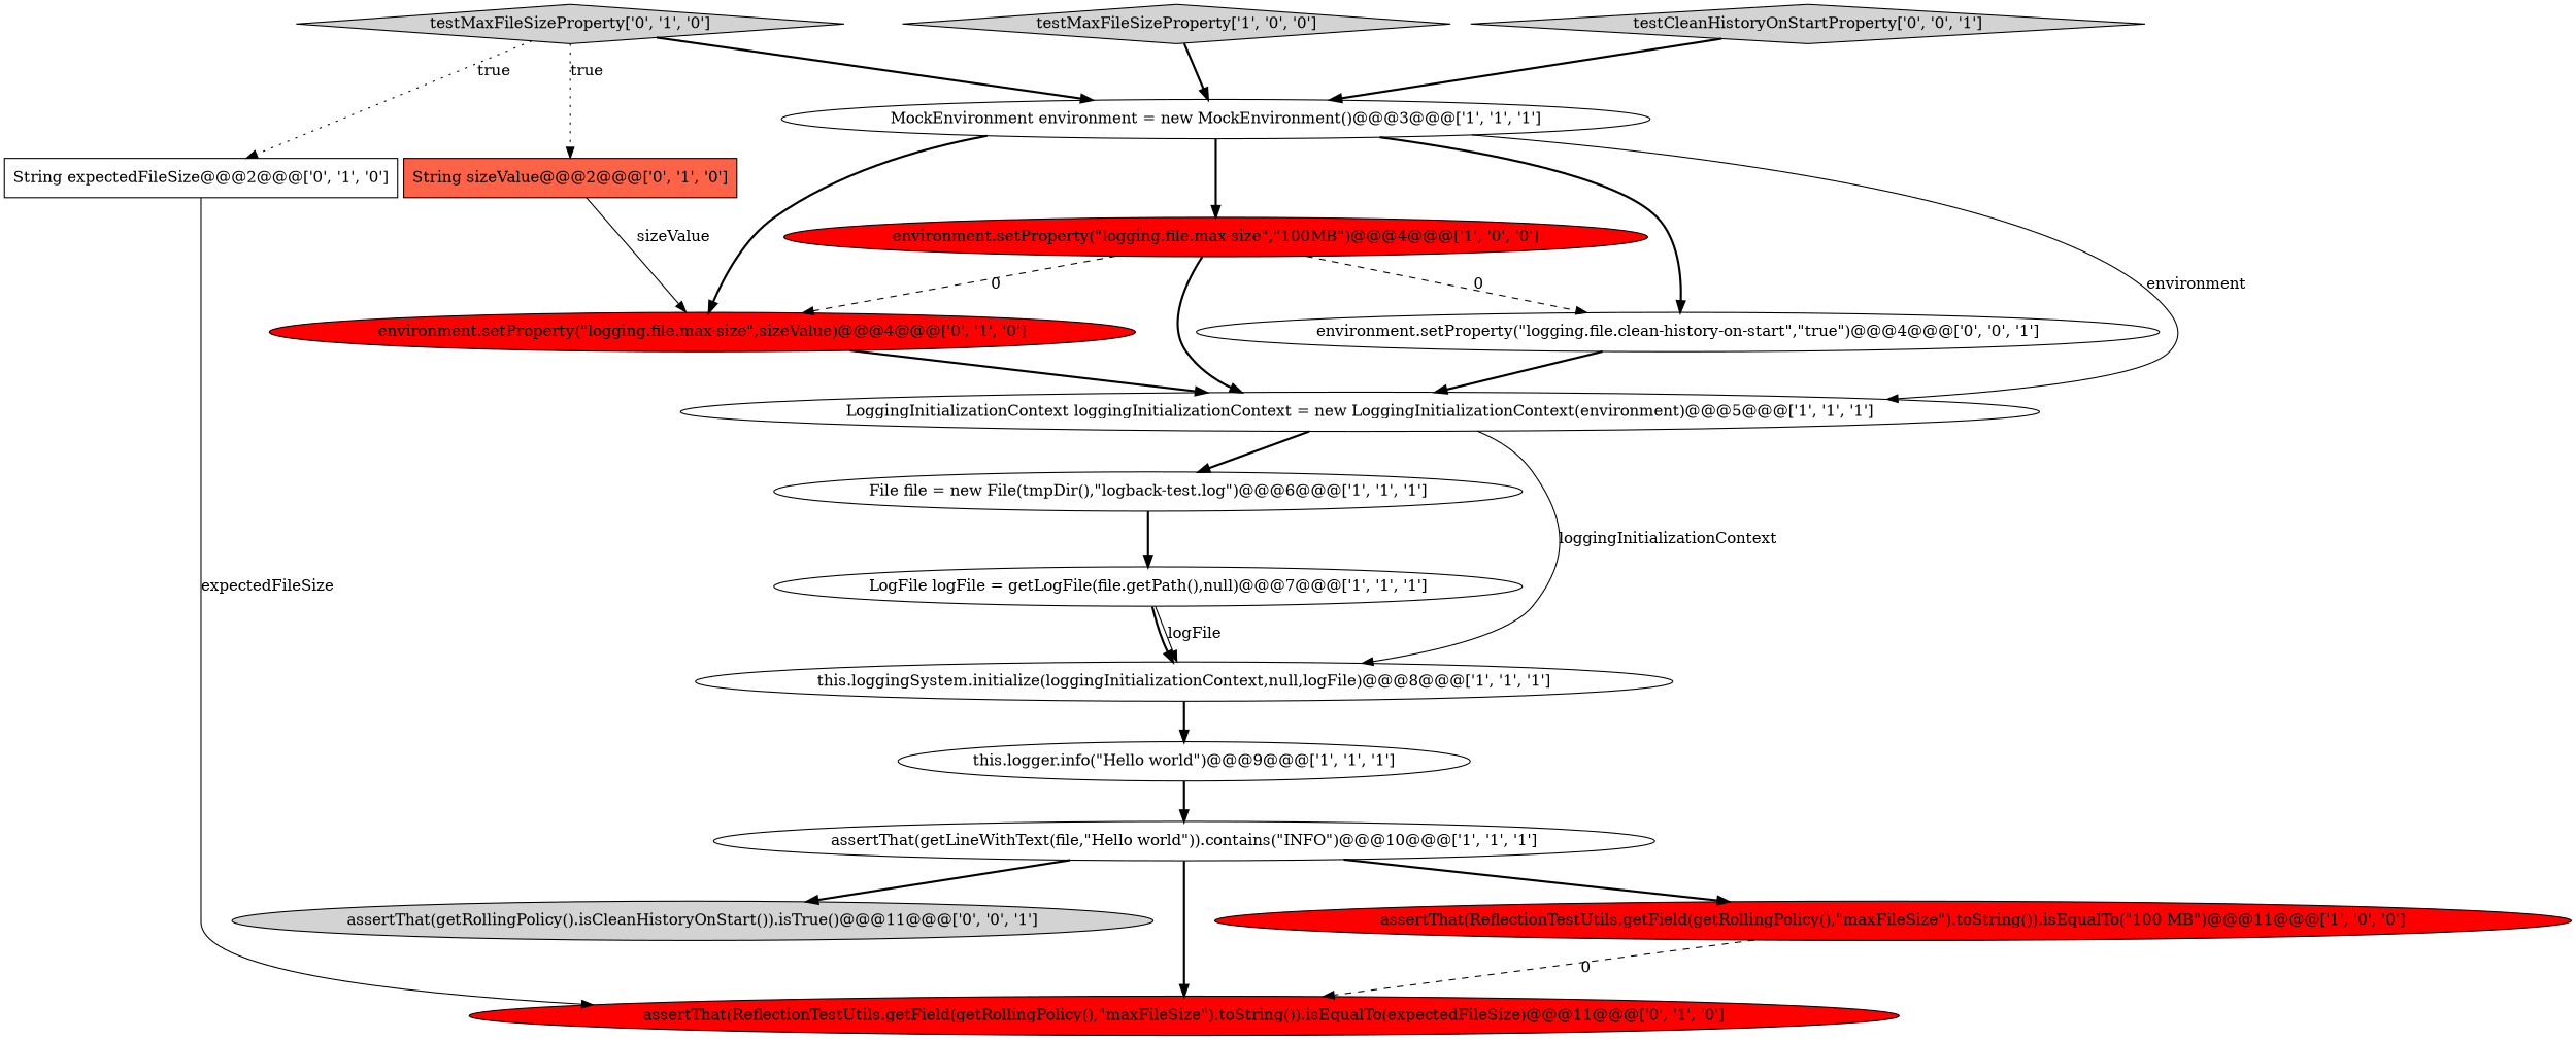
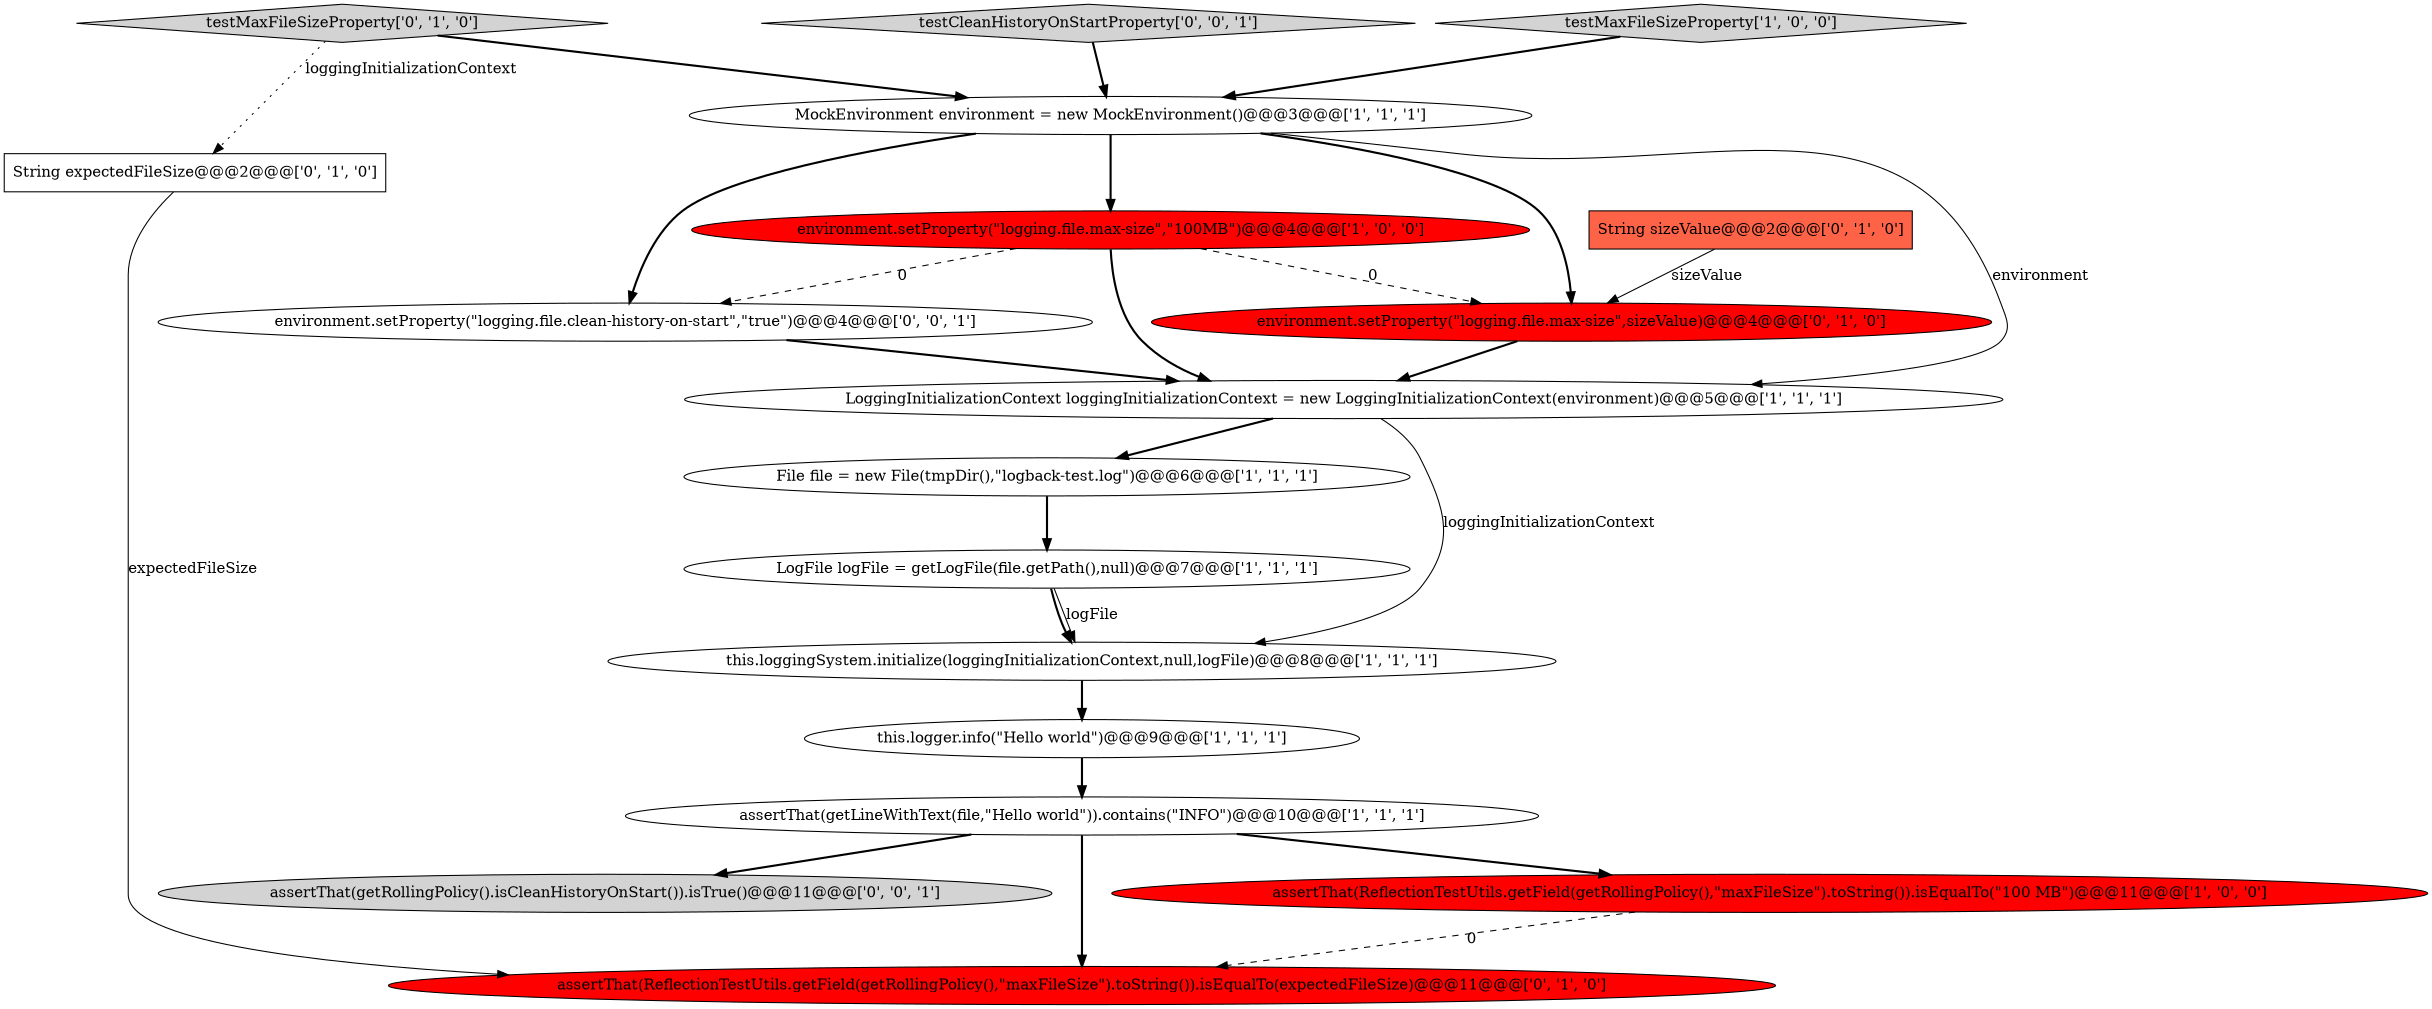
  digraph {
    node [fillcolor=white shape=ellipse style=filled]
    edge [style=bold]
    n1 [label="File file = new File(tmpDir(),\"logback-test.log\")@@@6@@@['1', '1', '1']"]
    n2 [label="LogFile logFile = getLogFile(file.getPath(),null)@@@7@@@['1', '1', '1']"]
    n3 [label="this.loggingSystem.initialize(loggingInitializationContext,null,logFile)@@@8@@@['1', '1', '1']"]
    n4 [label="this.logger.info(\"Hello world\")@@@9@@@['1', '1', '1']"]
    n5 [label="assertThat(getLineWithText(file,\"Hello world\")).contains(\"INFO\")@@@10@@@['1', '1', '1']"]
    n6 [fillcolor=red label="assertThat(ReflectionTestUtils.getField(getRollingPolicy(),\"maxFileSize\").toString()).isEqualTo(\"100 MB\")@@@11@@@['1', '0', '0']"]
    n7 [fillcolor=lightgray label="assertThat(getRollingPolicy().isCleanHistoryOnStart()).isTrue()@@@11@@@['0', '0', '1']"]
    n8 [fillcolor=red label="assertThat(ReflectionTestUtils.getField(getRollingPolicy(),\"maxFileSize\").toString()).isEqualTo(expectedFileSize)@@@11@@@['0', '1', '0']"]
    n9 [fillcolor=lightgray label="testCleanHistoryOnStartProperty['0', '0', '1']" shape=diamond]
    n10 [label="MockEnvironment environment = new MockEnvironment()@@@3@@@['1', '1', '1']"]
    n11 [fillcolor=red label="environment.setProperty(\"logging.file.max-size\",\"100MB\")@@@4@@@['1', '0', '0']"]
    n12 [label="environment.setProperty(\"logging.file.clean-history-on-start\",\"true\")@@@4@@@['0', '0', '1']"]
    n13 [label="LoggingInitializationContext loggingInitializationContext = new LoggingInitializationContext(environment)@@@5@@@['1', '1', '1']"]
    n14 [fillcolor=red label="environment.setProperty(\"logging.file.max-size\",sizeValue)@@@4@@@['0', '1', '0']"]
    n15 [fillcolor=lightgray label="testMaxFileSizeProperty['1', '0', '0']" shape=diamond]
    n16 [fillcolor=lightgray label="testMaxFileSizeProperty['0', '1', '0']" shape=diamond]
    n17 [label="String expectedFileSize@@@2@@@['0', '1', '0']" shape=box]
    n18 [fillcolor=tomato label="String sizeValue@@@2@@@['0', '1', '0']" shape=box]
    n1 -> n2
    n2 -> n3
    n2 -> n3 [label=logFile style=solid]
    n3 -> n4
    n4 -> n5
    n5 -> n6
    n5 -> n7
    n5 -> n8
    n6 -> n8 [label=0 style=dashed]
    n9 -> n10
    n10 -> n11
    n10 -> n12
    n10 -> n13 [label=environment style=solid]
    n10 -> n14
    n11 -> n12 [label=0 style=dashed]
    n11 -> n13
    n11 -> n14 [label=0 style=dashed]
    n12 -> n13
    n13 -> n1
    n13 -> n3 [label=loggingInitializationContext style=solid]
    n14 -> n13
    n15 -> n10
    n16 -> n10
-   n16 -> n17 [label=true style=dotted]
-   n16 -> n18 [label=true style=dotted]
+   n16 -> n17 [label=loggingInitializationContext style=dotted]
    n17 -> n8 [label=expectedFileSize style=solid]
    n18 -> n14 [label=sizeValue style=solid]
  }
